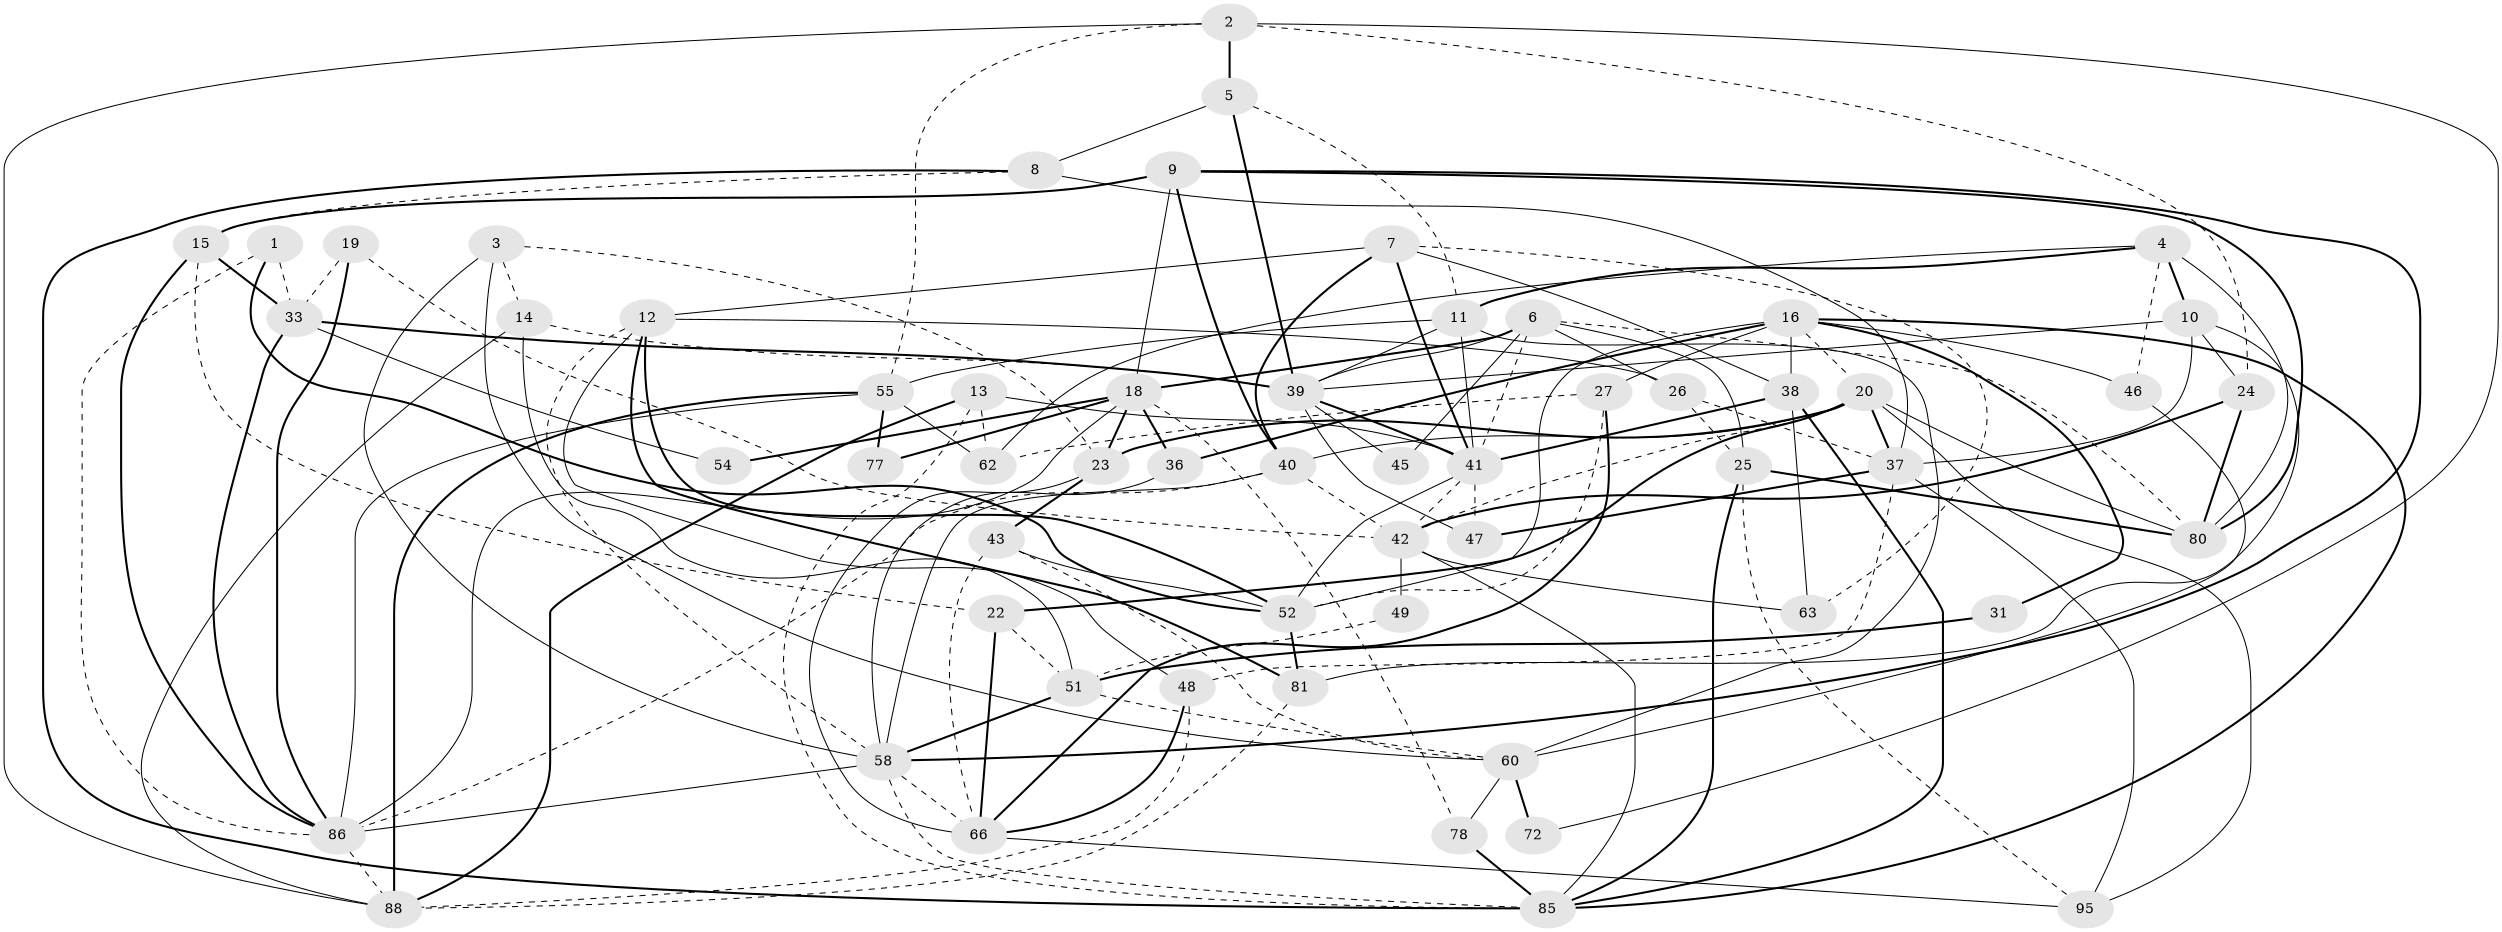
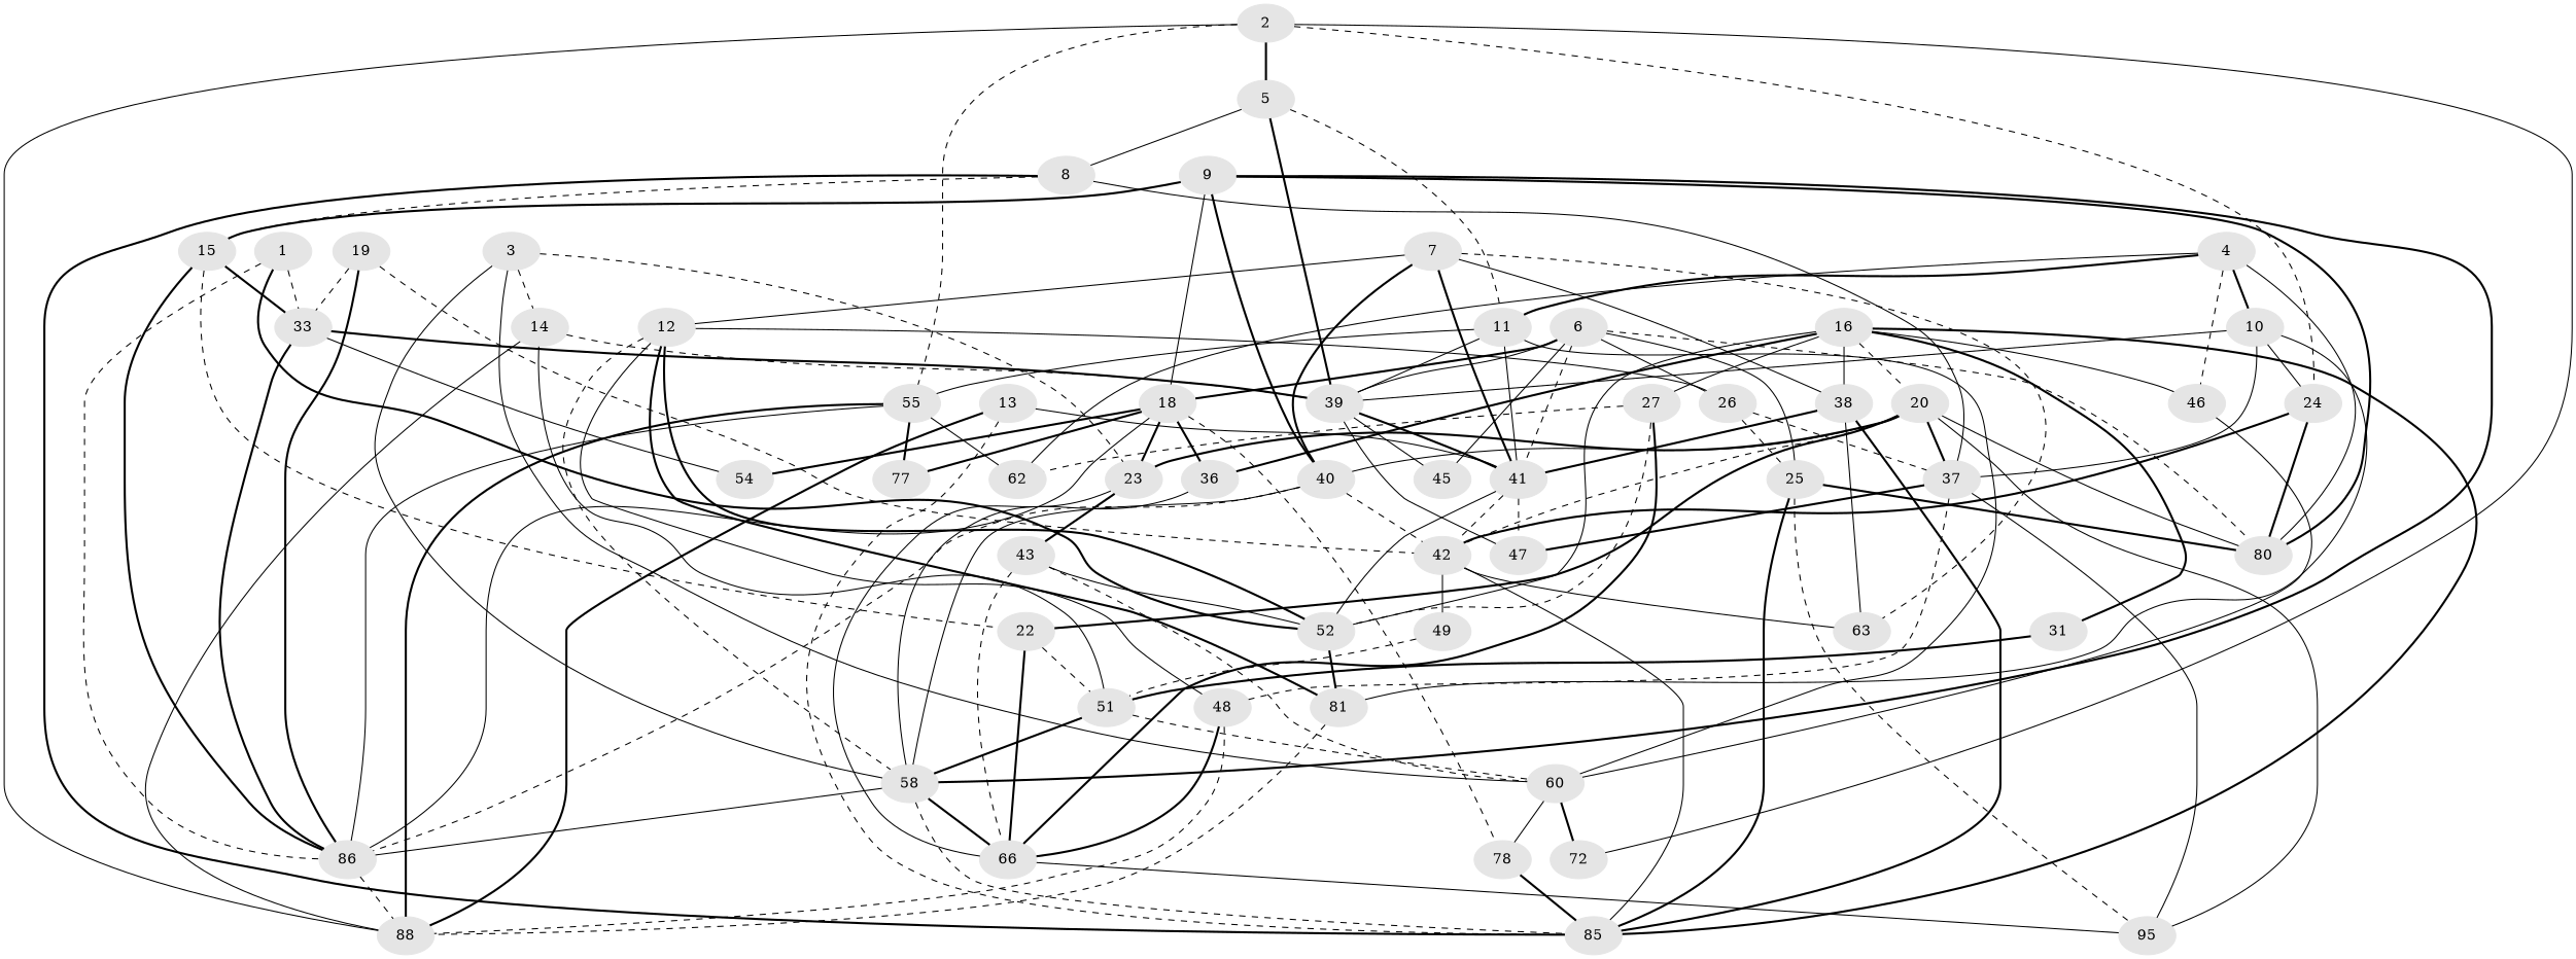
  graph {
    node [color=gray90 style=filled]
    edge [style=solid]
    33 [super="+56"]
    86 [super="+96"]
    39 [super="+97"]
    54
    1
    52 [super="+61"]
    81
    88 [super="+93"]
    2 [super="+35"]
    5
    24
    55 [super="+64"]
    72
    11 [super="+98"]
    8
    80 [super="+83"]
    42 [super="+50"]
    62 [super="+70"]
    77
    14 [super="+79"]
    51 [super="+75"]
    3
    23 [super="+28"]
    58 [super="+71"]
    60 [super="+76"]
    66 [super="+82"]
    43
    85 [super="+94"]
    78 [super="+87"]
    4 [super="+17"]
    10 [super="+29"]
    46
    37 [super="+53"]
    41 [super="+90"]
    15 [super="+26"]
    45
    47 [super="+91"]
    6 [super="+34"]
    18 [super="+32"]
    n40 [label=26 super="+44"]
    25 [super="+68"]
    36
    95
    7 [super="+30"]
    12 [super="+65"]
    38 [super="+89"]
    40 [super="+84"]
    63
    48
    22 [super="+67"]
    9 [super="+57"]
    13
    16 [super="+73"]
    20 [super="+59"]
    27 [super="+69"]
    31
    19
    49
    33 -- 86 [style=bold]
    33 -- 39 [style=bold]
    33 -- 54
    86 -- 88 [style=dashed]
    39 -- 41 [style=bold]
    39 -- 45
    39 -- 47
    1 -- 33 [style=dashed]
    1 -- 86 [style=dashed]
    1 -- 52 [style=bold]
    52 -- 81 [style=bold]
    81 -- 88 [style=dashed]
    2 -- 88
    2 -- 5 [style=bold]
    2 -- 24 [style=dashed]
    2 -- 55 [style=dashed]
    2 -- 72
    5 -- 39 [style=bold]
    5 -- 11 [style=dashed]
    5 -- 8
    24 -- 80 [style=bold]
    24 -- 42 [style=bold]
    55 -- 86
    55 -- 88 [style=bold]
    55 -- 62
    55 -- 77 [style=bold]
    11 -- 39
    11 -- 55
    11 -- 60
    11 -- 41
    8 -- 85 [style=bold]
    8 -- 37
    8 -- 15 [style=dashed]
    42 -- 85
    42 -- 63
    42 -- 49
    14 -- 39 [style=dashed]
    14 -- 88
    14 -- 51
    51 -- 58 [style=bold]
    51 -- 60 [style=dashed]
    3 -- 14 [style=dashed]
    3 -- 23 [style=dashed]
    3 -- 58
    3 -- 60
    23 -- 66
    23 -- 43 [style=bold]
    58 -- 86
-   58 -- 66 [style=dashed]
+   58 -- 66 [style=bold]
    58 -- 85 [style=dashed]
    60 -- 72 [style=bold weight=2]
    60 -- 78
    66 -- 95
    43 -- 52
    43 -- 60 [style=dashed]
    43 -- 66 [style=dashed]
    78 -- 85 [style=bold]
    4 -- 11 [style=bold]
    4 -- 80
    4 -- 62
    4 -- 10 [style=bold weight=2]
    4 -- 46 [style=dashed]
    10 -- 39
    10 -- 81
    10 -- 24
    10 -- 37
    46 -- 60
    37 -- 47 [style=bold]
    37 -- 95
    37 -- 48 [style=dashed]
    41 -- 52
    41 -- 42 [style=dashed]
    41 -- 47 [style=dashed]
    15 -- 33 [style=bold]
    15 -- 86 [style=bold]
    15 -- 22 [style=dashed]
    6 -- 39
    6 -- 80 [style=dashed]
    6 -- 41 [style=dashed]
    6 -- 45
    6 -- 18 [style=bold weight=2]
    6 -- n40
    6 -- 25
    18 -- 86
    18 -- 54 [style=bold]
    18 -- 77 [style=bold]
    18 -- 23 [style=bold]
    18 -- 78 [style=dashed]
    18 -- 36 [style=bold]
    n40 -- 37 [style=dashed]
    n40 -- 25 [style=dashed]
    25 -- 80 [style=bold weight=2]
    25 -- 85 [style=bold]
    25 -- 95 [style=dashed]
    36 -- 58
    7 -- 41 [style=bold]
    7 -- 12
    7 -- 38
    7 -- 40 [style=bold]
    7 -- 63 [style=dashed]
    12 -- 52 [style=bold]
    12 -- 81 [style=bold]
    12 -- 58 [style=dashed]
    12 -- n40
    12 -- 48
    38 -- 85 [style=bold]
    38 -- 41 [style=bold]
    38 -- 63
    40 -- 86 [style=dashed]
    40 -- 42 [style=dashed]
    40 -- 58
    48 -- 88 [style=dashed]
    48 -- 66 [style=bold]
    22 -- 51 [style=dashed]
    22 -- 66 [style=bold]
    9 -- 80 [style=bold]
    9 -- 58 [style=bold]
    9 -- 15 [style=bold]
    9 -- 18
    9 -- 40 [style=bold]
    13 -- 88 [style=bold]
-   13 -- 62 [style=dashed]
    13 -- 85 [style=dashed]
    13 -- 41
    16 -- 52
    16 -- 85 [style=bold]
    16 -- 46
    16 -- 36 [style=bold]
    16 -- 38 [weight=2]
    16 -- 20 [style=dashed]
    16 -- 27
    16 -- 31 [style=bold]
    20 -- 80
    20 -- 42 [style=dashed]
    20 -- 23 [style=bold]
    20 -- 37 [style=bold]
    20 -- 95
    20 -- 40
    20 -- 22 [style=bold]
    27 -- 52 [style=dashed]
    27 -- 62 [style=dashed]
    27 -- 66 [style=bold]
    31 -- 51 [style=bold]
    19 -- 33 [style=dashed]
    19 -- 86 [style=bold]
    19 -- 42 [style=dashed]
    49 -- 51 [style=dashed]
  }
